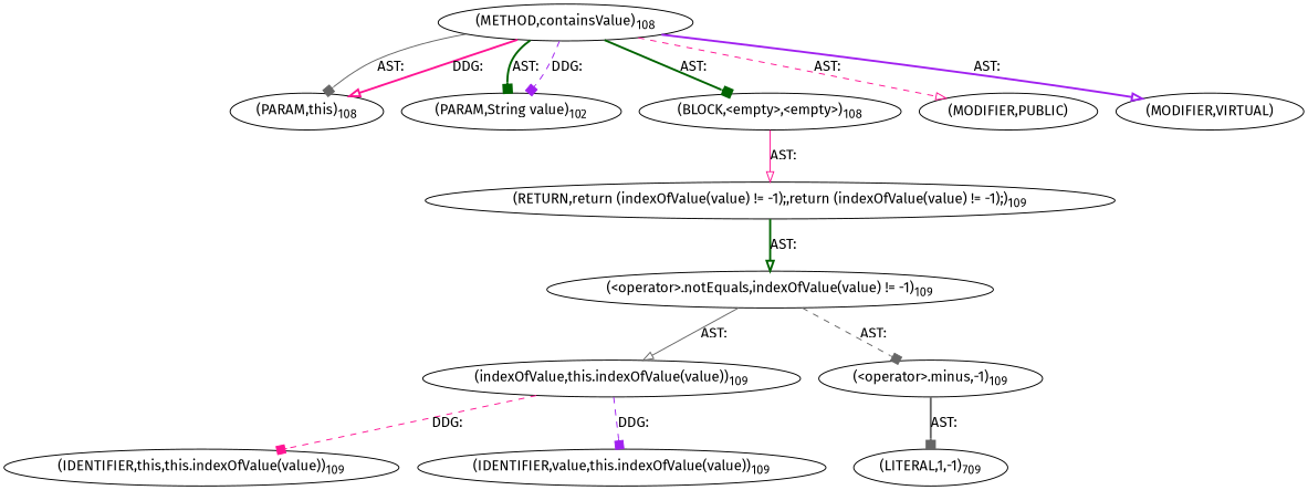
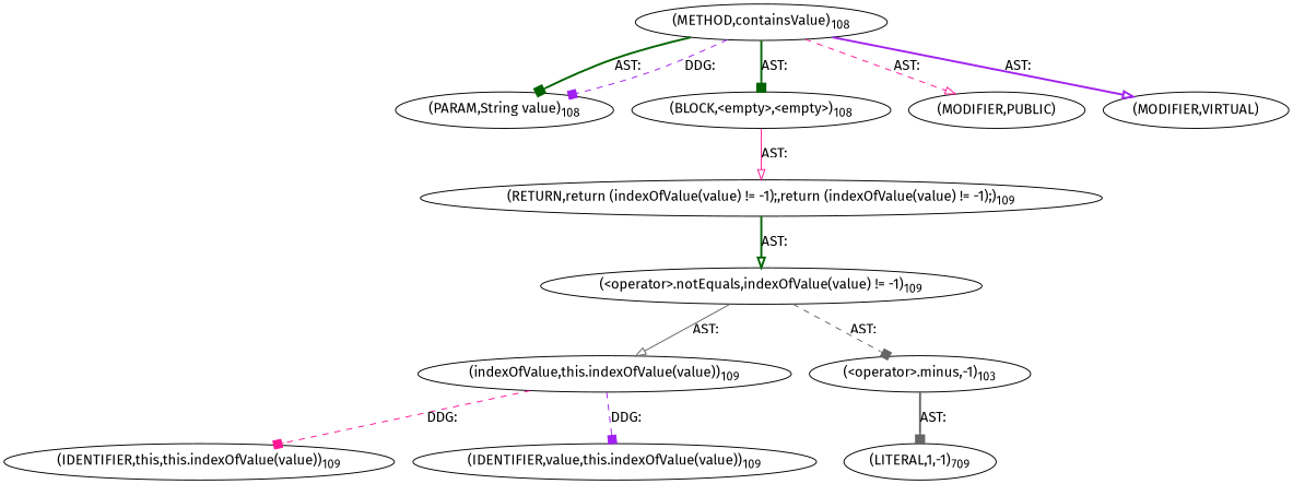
  digraph {
    fontname="Fira Sans"
    node [fontname="Fira Sans"]
    edge [arrowhead=box color=gray40 fontname="Fira Sans" style=bold]
    n1 [label=<(METHOD,containsValue)<SUB>108</SUB>>]
-   n2 [label=<(PARAM,this)<SUB>108</SUB>>]
-   n3 [label=<(PARAM,String value)<SUB>102</SUB>>]
+   n3 [label=<(PARAM,String value)<SUB>108</SUB>>]
    n4 [label=<(BLOCK,&lt;empty&gt;,&lt;empty&gt;)<SUB>108</SUB>>]
    n5 [label=<(MODIFIER,PUBLIC)>]
    n6 [label=<(MODIFIER,VIRTUAL)>]
    n7 [label=<(RETURN,return (indexOfValue(value) != -1);,return (indexOfValue(value) != -1);)<SUB>109</SUB>>]
    n8 [label=<(&lt;operator&gt;.notEquals,indexOfValue(value) != -1)<SUB>109</SUB>>]
    n9 [label=<(indexOfValue,this.indexOfValue(value))<SUB>109</SUB>>]
-   n10 [label=<(&lt;operator&gt;.minus,-1)<SUB>109</SUB>>]
+   n10 [label=<(&lt;operator&gt;.minus,-1)<SUB>103</SUB>>]
    n11 [label=<(IDENTIFIER,this,this.indexOfValue(value))<SUB>109</SUB>>]
    n12 [label=<(IDENTIFIER,value,this.indexOfValue(value))<SUB>109</SUB>>]
    n13 [label=<(LITERAL,1,-1)<SUB>709</SUB>>]
-   n1 -> n2 [label="AST: " style=solid]
-   n1 -> n2 [arrowhead=onormal color=deeppink label="DDG: "]
    n1 -> n3 [color=darkgreen label="AST: "]
    n1 -> n3 [color=purple label="DDG: " style=dashed]
    n1 -> n4 [color=darkgreen label="AST: "]
    n1 -> n5 [arrowhead=onormal color=deeppink label="AST: " style=dashed]
    n1 -> n6 [arrowhead=onormal color=purple label="AST: "]
    n4 -> n7 [arrowhead=onormal color=deeppink label="AST: " style=solid]
    n7 -> n8 [arrowhead=onormal color=darkgreen label="AST: "]
    n8 -> n9 [arrowhead=onormal label="AST: " style=solid]
    n8 -> n10 [label="AST: " style=dashed]
    n9 -> n11 [color=deeppink label="DDG: " style=dashed]
    n9 -> n12 [color=purple label="DDG: " style=dashed]
    n10 -> n13 [label="AST: "]
  }
